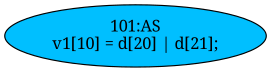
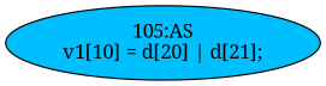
  strict digraph {
    fontname="Noto Serif"
-   n1 [ast="<pyverilog.vparser.ast.Assign object at 0x7fee2312ad90>" def_var="['v1']" fillcolor=deepskyblue label="101:AS\nv1[10] = d[20] | d[21];" statements="[]" style=filled typ=Assign use_var="['d', 'd']" fontname="Noto Serif"]
+   n1 [ast="<pyverilog.vparser.ast.Assign object at 0x7fee2312ad90>" def_var="['v1']" fillcolor=deepskyblue label="105:AS\nv1[10] = d[20] | d[21];" statements="[]" style=filled typ=Assign use_var="['d', 'd']" fontname="Noto Serif"]
  }
